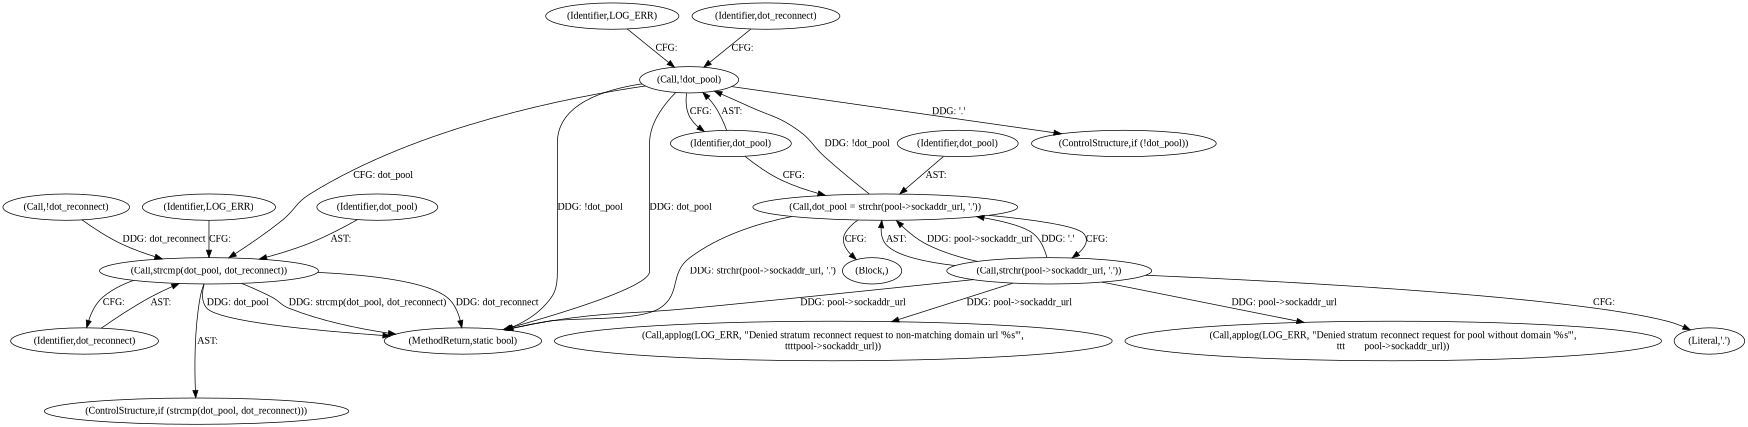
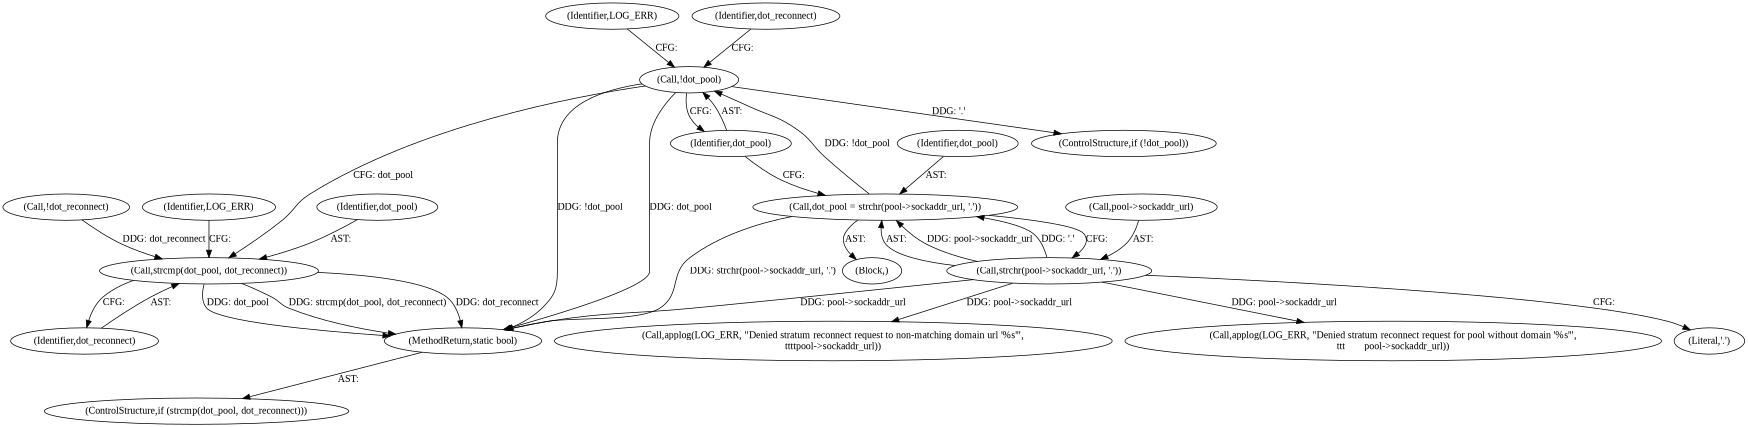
  digraph {
    fontname="Liberation Serif"
    node [fontname="Liberation Serif"]
    edge [fontname="Liberation Serif"]
    n1 [label="(Call,!dot_pool)"]
    n2 [label="(Call,strcmp(dot_pool, dot_reconnect))"]
    n3 [label="(MethodReturn,static bool)"]
    n4 [label="(ControlStructure,if (!dot_pool))"]
    n5 [label="(Identifier,dot_pool)"]
    n6 [label="(Identifier,dot_reconnect)"]
    n7 [label="(ControlStructure,if (strcmp(dot_pool, dot_reconnect)))"]
    n8 [label="(Call,dot_pool = strchr(pool->sockaddr_url, '.'))"]
    n9 [label="(Call,strchr(pool->sockaddr_url, '.'))"]
    n10 [label="(Block,)"]
    n11 [label="(Call,applog(LOG_ERR, \"Denied stratum reconnect request to non-matching domain url '%s'\",\n\t\t\t\tpool->sockaddr_url))"]
    n12 [label="(Call,applog(LOG_ERR, \"Denied stratum reconnect request for pool without domain '%s'\",\n\t\t\t       pool->sockaddr_url))"]
    n13 [label="(Literal,'.')"]
    n14 [label="(Identifier,dot_pool)"]
    n15 [label="(Call,!dot_reconnect)"]
+   n16 [label="(Call,pool->sockaddr_url)"]
    n17 [label="(Identifier,LOG_ERR)"]
    n18 [label="(Identifier,dot_reconnect)"]
    n19 [label="(Identifier,dot_pool)"]
    n20 [label="(Identifier,LOG_ERR)"]
    n1 -> n2 [label="CFG: dot_pool"]
    n1 -> n3 [label="DDG: !dot_pool"]
    n1 -> n3 [label="DDG: dot_pool"]
    n1 -> n4 [label="DDG: '.'"]
    n1 -> n5 [label="CFG: "]
    n2 -> n3 [label="DDG: strcmp(dot_pool, dot_reconnect)"]
    n2 -> n3 [label="DDG: dot_reconnect"]
    n2 -> n3 [label="DDG: dot_pool"]
    n2 -> n6 [label="CFG: "]
-   n2 -> n7 [label="AST: "]
+   n3 -> n7 [label="AST: "]
    n5 -> n1 [label="AST: "]
    n5 -> n8 [label="CFG: "]
    n6 -> n2 [label="AST: "]
    n8 -> n1 [label="DDG: !dot_pool"]
    n8 -> n3 [label="DDG: strchr(pool->sockaddr_url, '.')"]
    n8 -> n9 [label="CFG: "]
-   n8 -> n10 [label="CFG: "]
+   n8 -> n10 [label="AST: "]
    n9 -> n3 [label="DDG: pool->sockaddr_url"]
    n9 -> n8 [label="AST: "]
    n9 -> n8 [label="DDG: pool->sockaddr_url"]
    n9 -> n8 [label="DDG: '.'"]
    n9 -> n11 [label="DDG: pool->sockaddr_url"]
    n9 -> n12 [label="DDG: pool->sockaddr_url"]
    n9 -> n13 [label="CFG: "]
    n14 -> n2 [label="AST: "]
    n15 -> n2 [label="DDG: dot_reconnect"]
+   n16 -> n9 [label="AST: "]
    n17 -> n1 [label="CFG: "]
    n18 -> n1 [label="CFG: "]
    n19 -> n8 [label="AST: "]
    n20 -> n2 [label="CFG: "]
  }
